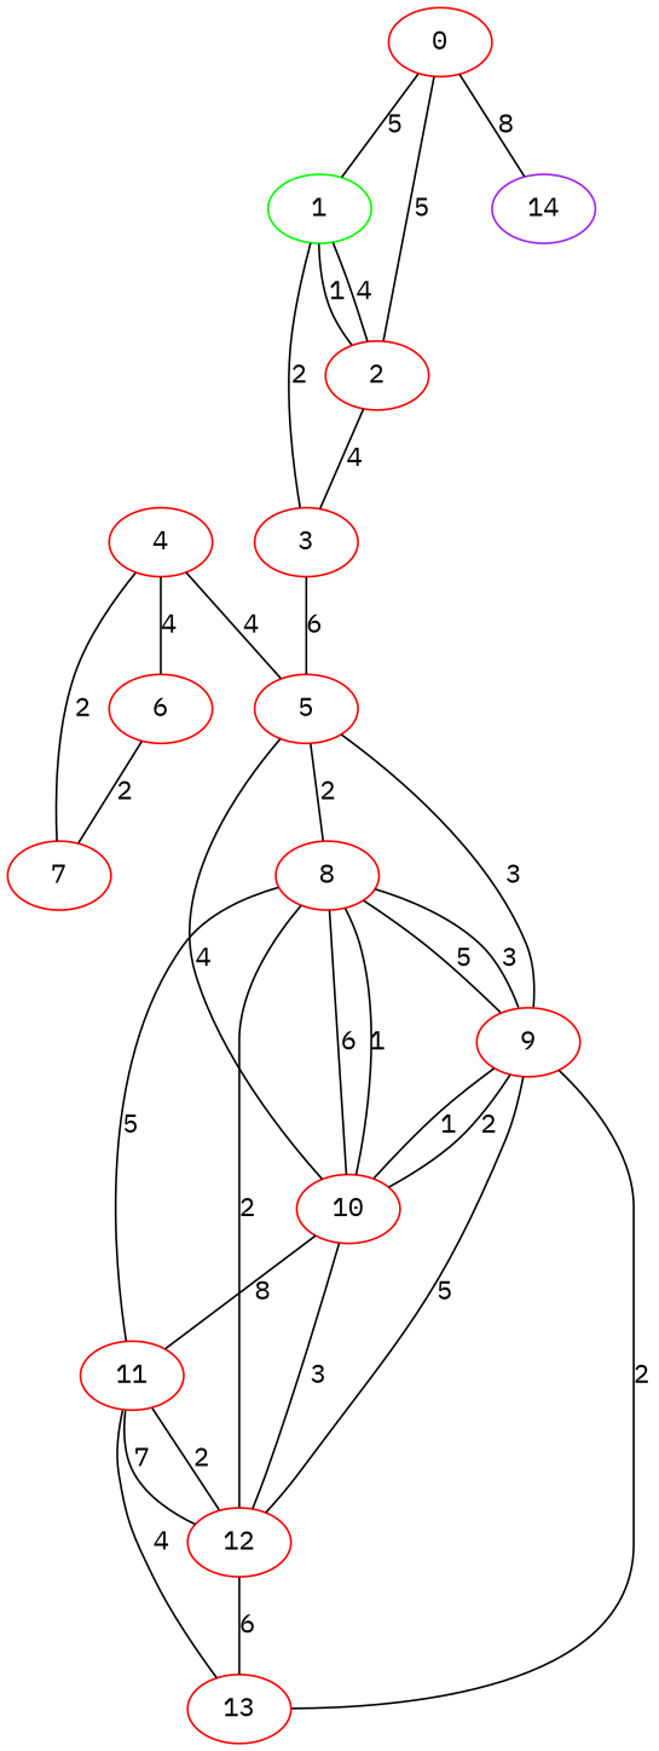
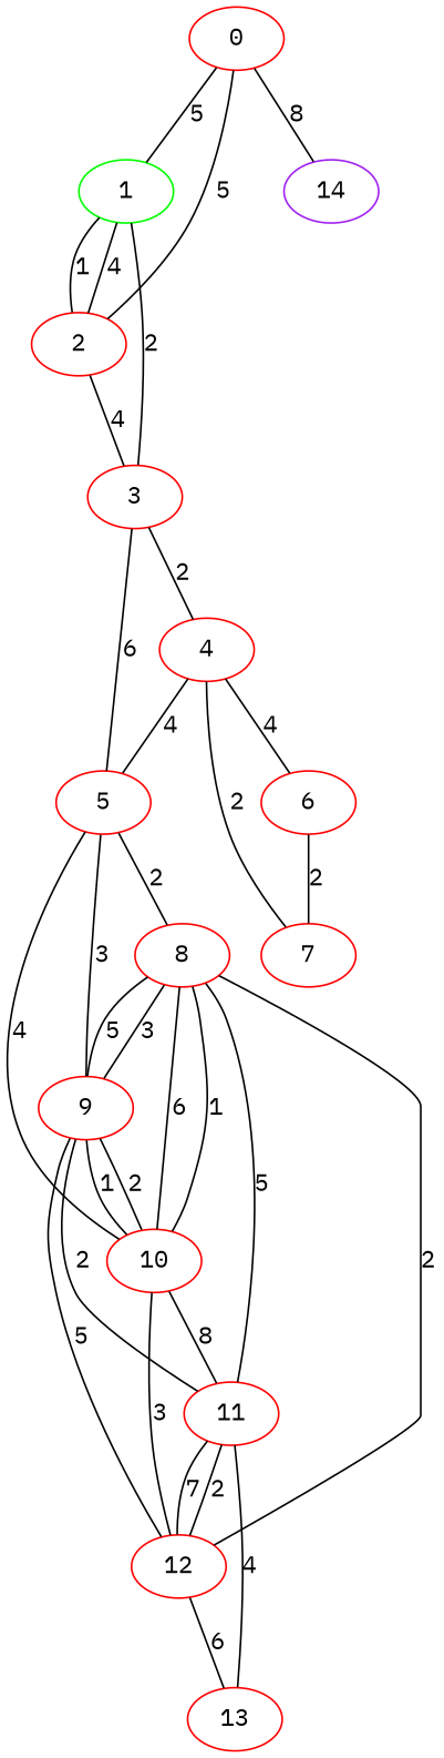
  graph {
    fontname="IBM Plex Mono"
    node [color=red fontname="IBM Plex Mono" weight=1]
    edge [fontname="IBM Plex Mono"]
    1 [color=green weight=2]
    0
    2
    14 [color=purple weight=4]
    3
    4
    5
    6
    7
    8
    9
    10
    11
    12
    13
    1 -- 2 [label=1]
    1 -- 2 [label=4]
    1 -- 3 [label=2]
    0 -- 1 [label=5]
    0 -- 2 [label=5]
    0 -- 14 [label=8]
    2 -- 3 [label=4]
+   3 -- 4 [label=2]
    3 -- 5 [label=6]
    4 -- 5 [label=4]
    4 -- 6 [label=4]
    4 -- 7 [label=2]
    5 -- 8 [label=2]
    5 -- 9 [label=3]
    5 -- 10 [label=4]
    6 -- 7 [label=2]
    8 -- 9 [label=5]
    8 -- 9 [label=3]
    8 -- 10 [label=6]
    8 -- 10 [label=1]
    8 -- 11 [label=5]
    8 -- 12 [label=2]
    9 -- 10 [label=1]
    9 -- 10 [label=2]
-   9 -- 13 [label=2]
+   9 -- 11 [label=2]
    9 -- 12 [label=5]
    10 -- 11 [label=8]
    10 -- 12 [label=3]
    11 -- 12 [label=7]
    11 -- 12 [label=2]
    11 -- 13 [label=4]
    12 -- 13 [label=6]
  }
